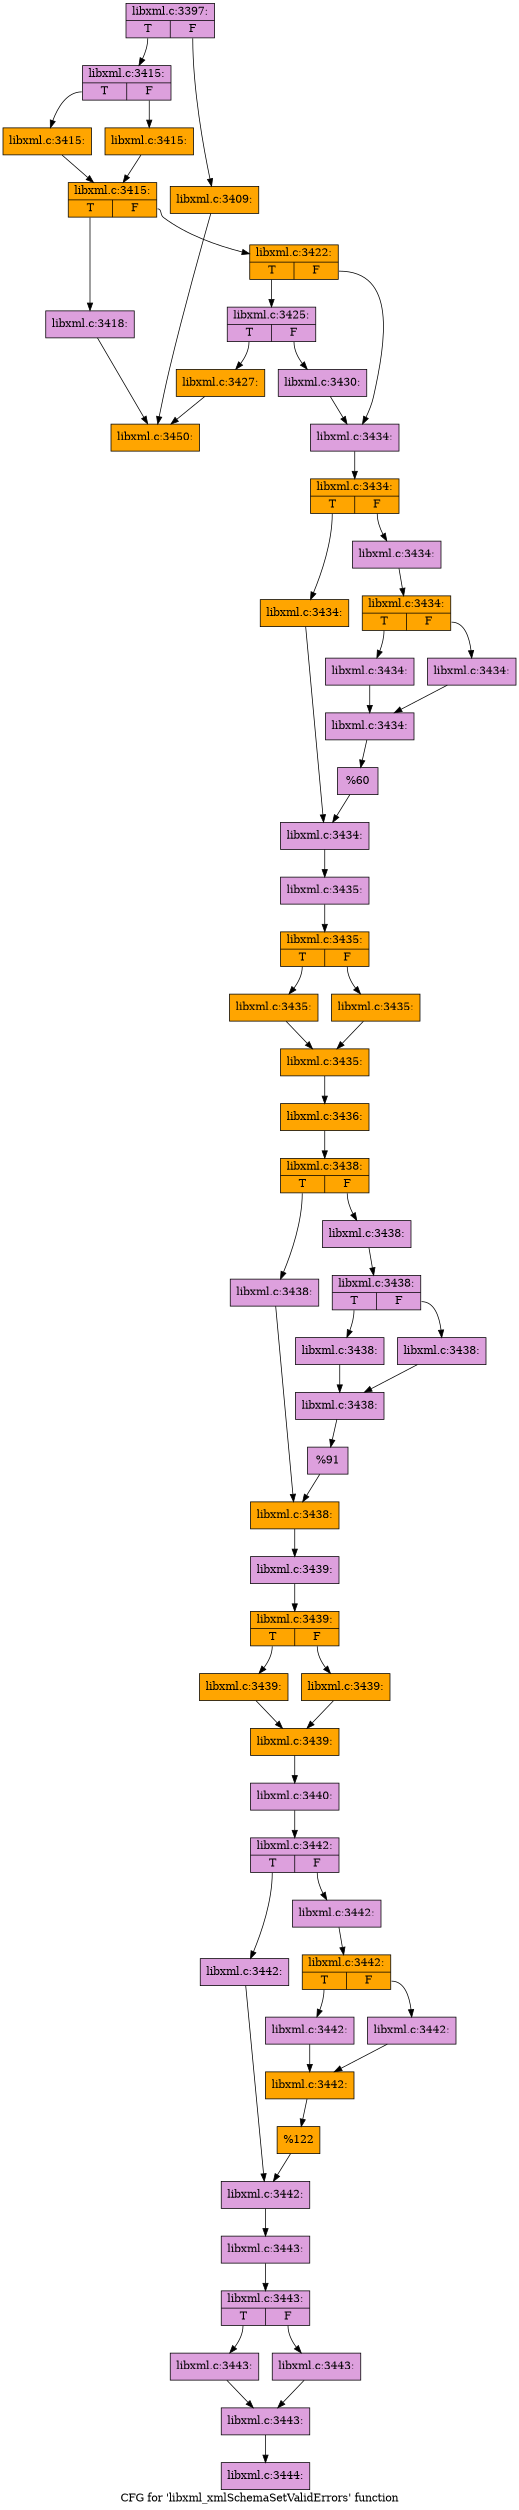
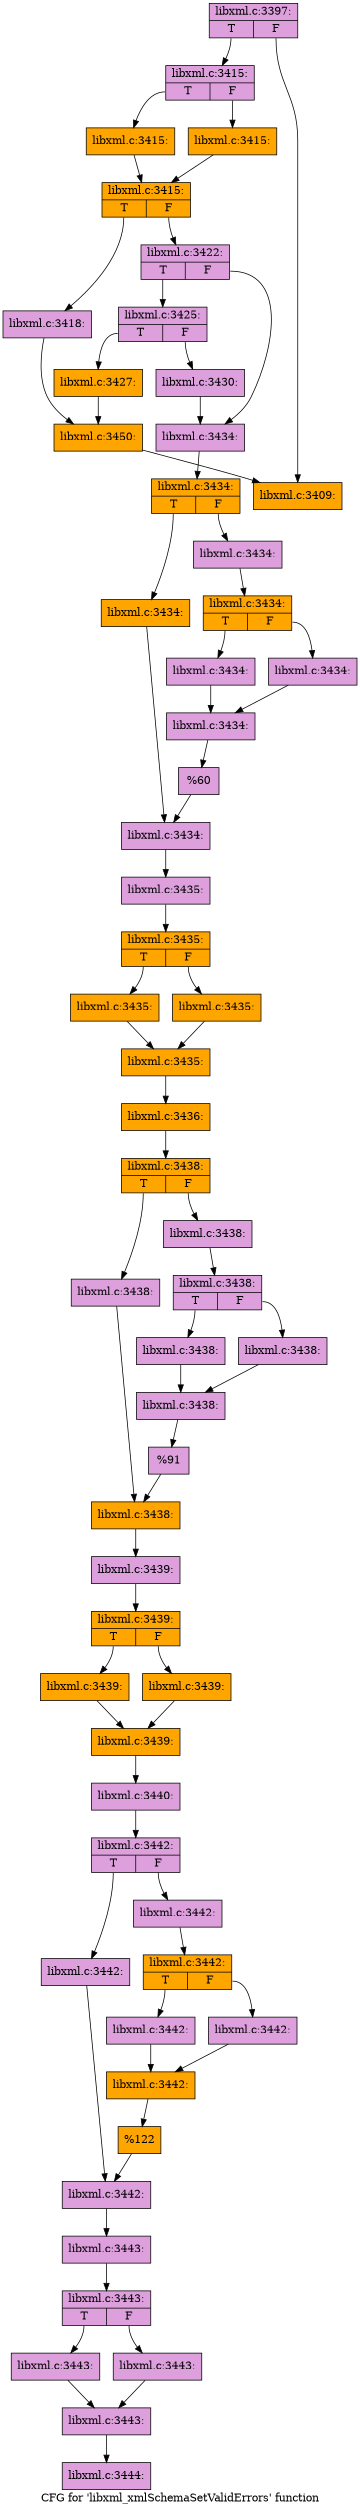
  digraph {
    label="CFG for 'libxml_xmlSchemaSetValidErrors' function"
    node [fillcolor=plum shape=record style=filled]
    n1 [label="{libxml.c:3397:|{<s0>T|<s1>F}}"]
    n2 [label="{libxml.c:3415:|{<s0>T|<s1>F}}"]
    n3 [fillcolor=orange label="{libxml.c:3409:}"]
    n4 [fillcolor=orange label="{libxml.c:3415:}"]
    n5 [fillcolor=orange label="{libxml.c:3415:}"]
    n6 [fillcolor=orange label="{libxml.c:3450:}"]
    n7 [fillcolor=orange label="{libxml.c:3415:|{<s0>T|<s1>F}}"]
    n8 [label="{libxml.c:3418:}"]
-   n9 [fillcolor=orange label="{libxml.c:3422:|{<s0>T|<s1>F}}"]
+   n9 [label="{libxml.c:3422:|{<s0>T|<s1>F}}"]
    n10 [label="{libxml.c:3425:|{<s0>T|<s1>F}}"]
    n11 [label="{libxml.c:3434:}"]
    n12 [fillcolor=orange label="{libxml.c:3427:}"]
    n13 [label="{libxml.c:3430:}"]
    n14 [fillcolor=orange label="{libxml.c:3434:|{<s0>T|<s1>F}}"]
    n15 [fillcolor=orange label="{libxml.c:3434:}"]
    n16 [label="{libxml.c:3434:}"]
    n17 [label="{libxml.c:3434:}"]
    n18 [fillcolor=orange label="{libxml.c:3434:|{<s0>T|<s1>F}}"]
    n19 [label="{libxml.c:3435:}"]
    n20 [label="{libxml.c:3434:}"]
    n21 [label="{libxml.c:3434:}"]
    n22 [fillcolor=orange label="{libxml.c:3435:|{<s0>T|<s1>F}}"]
    n23 [label="{libxml.c:3434:}"]
    n24 [label="{%60}"]
    n25 [fillcolor=orange label="{libxml.c:3435:}"]
    n26 [fillcolor=orange label="{libxml.c:3435:}"]
    n27 [fillcolor=orange label="{libxml.c:3435:}"]
    n28 [fillcolor=orange label="{libxml.c:3436:}"]
    n29 [fillcolor=orange label="{libxml.c:3438:|{<s0>T|<s1>F}}"]
    n30 [label="{libxml.c:3438:}"]
    n31 [label="{libxml.c:3438:}"]
    n32 [fillcolor=orange label="{libxml.c:3438:}"]
    n33 [label="{libxml.c:3438:|{<s0>T|<s1>F}}"]
    n34 [label="{libxml.c:3439:}"]
    n35 [label="{libxml.c:3438:}"]
    n36 [label="{libxml.c:3438:}"]
    n37 [fillcolor=orange label="{libxml.c:3439:|{<s0>T|<s1>F}}"]
    n38 [label="{libxml.c:3438:}"]
    n39 [label="{%91}"]
    n40 [fillcolor=orange label="{libxml.c:3439:}"]
    n41 [fillcolor=orange label="{libxml.c:3439:}"]
    n42 [fillcolor=orange label="{libxml.c:3439:}"]
    n43 [label="{libxml.c:3440:}"]
    n44 [label="{libxml.c:3442:|{<s0>T|<s1>F}}"]
    n45 [label="{libxml.c:3442:}"]
    n46 [label="{libxml.c:3442:}"]
    n47 [label="{libxml.c:3442:}"]
    n48 [fillcolor=orange label="{libxml.c:3442:|{<s0>T|<s1>F}}"]
    n49 [label="{libxml.c:3443:}"]
    n50 [label="{libxml.c:3442:}"]
    n51 [label="{libxml.c:3442:}"]
    n52 [label="{libxml.c:3443:|{<s0>T|<s1>F}}"]
    n53 [fillcolor=orange label="{libxml.c:3442:}"]
    n54 [fillcolor=orange label="{%122}"]
    n55 [label="{libxml.c:3443:}"]
    n56 [label="{libxml.c:3443:}"]
    n57 [label="{libxml.c:3443:}"]
    n58 [label="{libxml.c:3444:}"]
    n1 -> n2 [tailport=s0]
    n1 -> n3 [tailport=s1]
    n2 -> n4 [tailport=s0]
    n2 -> n5 [tailport=s1]
-   n3 -> n6
+   n6 -> n3
    n4 -> n7
    n5 -> n7
    n7 -> n8 [tailport=s0]
    n7 -> n9 [tailport=s1]
    n8 -> n6
    n9 -> n10 [tailport=s0]
    n9 -> n11 [tailport=s1]
    n10 -> n12 [tailport=s0]
    n10 -> n13 [tailport=s1]
    n11 -> n14
    n12 -> n6
    n13 -> n11
    n14 -> n15 [tailport=s0]
    n14 -> n16 [tailport=s1]
    n15 -> n17
    n16 -> n18
    n17 -> n19
    n18 -> n20 [tailport=s0]
    n18 -> n21 [tailport=s1]
    n19 -> n22
    n20 -> n23
    n21 -> n23
    n22 -> n25 [tailport=s0]
    n22 -> n26 [tailport=s1]
    n23 -> n24
    n24 -> n17
    n25 -> n27
    n26 -> n27
    n27 -> n28
    n28 -> n29
    n29 -> n30 [tailport=s0]
    n29 -> n31 [tailport=s1]
    n30 -> n32
    n31 -> n33
    n32 -> n34
    n33 -> n35 [tailport=s0]
    n33 -> n36 [tailport=s1]
    n34 -> n37
    n35 -> n38
    n36 -> n38
    n37 -> n40 [tailport=s0]
    n37 -> n41 [tailport=s1]
    n38 -> n39
    n39 -> n32
    n40 -> n42
    n41 -> n42
    n42 -> n43
    n43 -> n44
    n44 -> n45 [tailport=s0]
    n44 -> n46 [tailport=s1]
    n45 -> n47
    n46 -> n48
    n47 -> n49
    n48 -> n50 [tailport=s0]
    n48 -> n51 [tailport=s1]
    n49 -> n52
    n50 -> n53
    n51 -> n53
    n52 -> n55 [tailport=s0]
    n52 -> n56 [tailport=s1]
    n53 -> n54
    n54 -> n47
    n55 -> n57
    n56 -> n57
    n57 -> n58
  }
